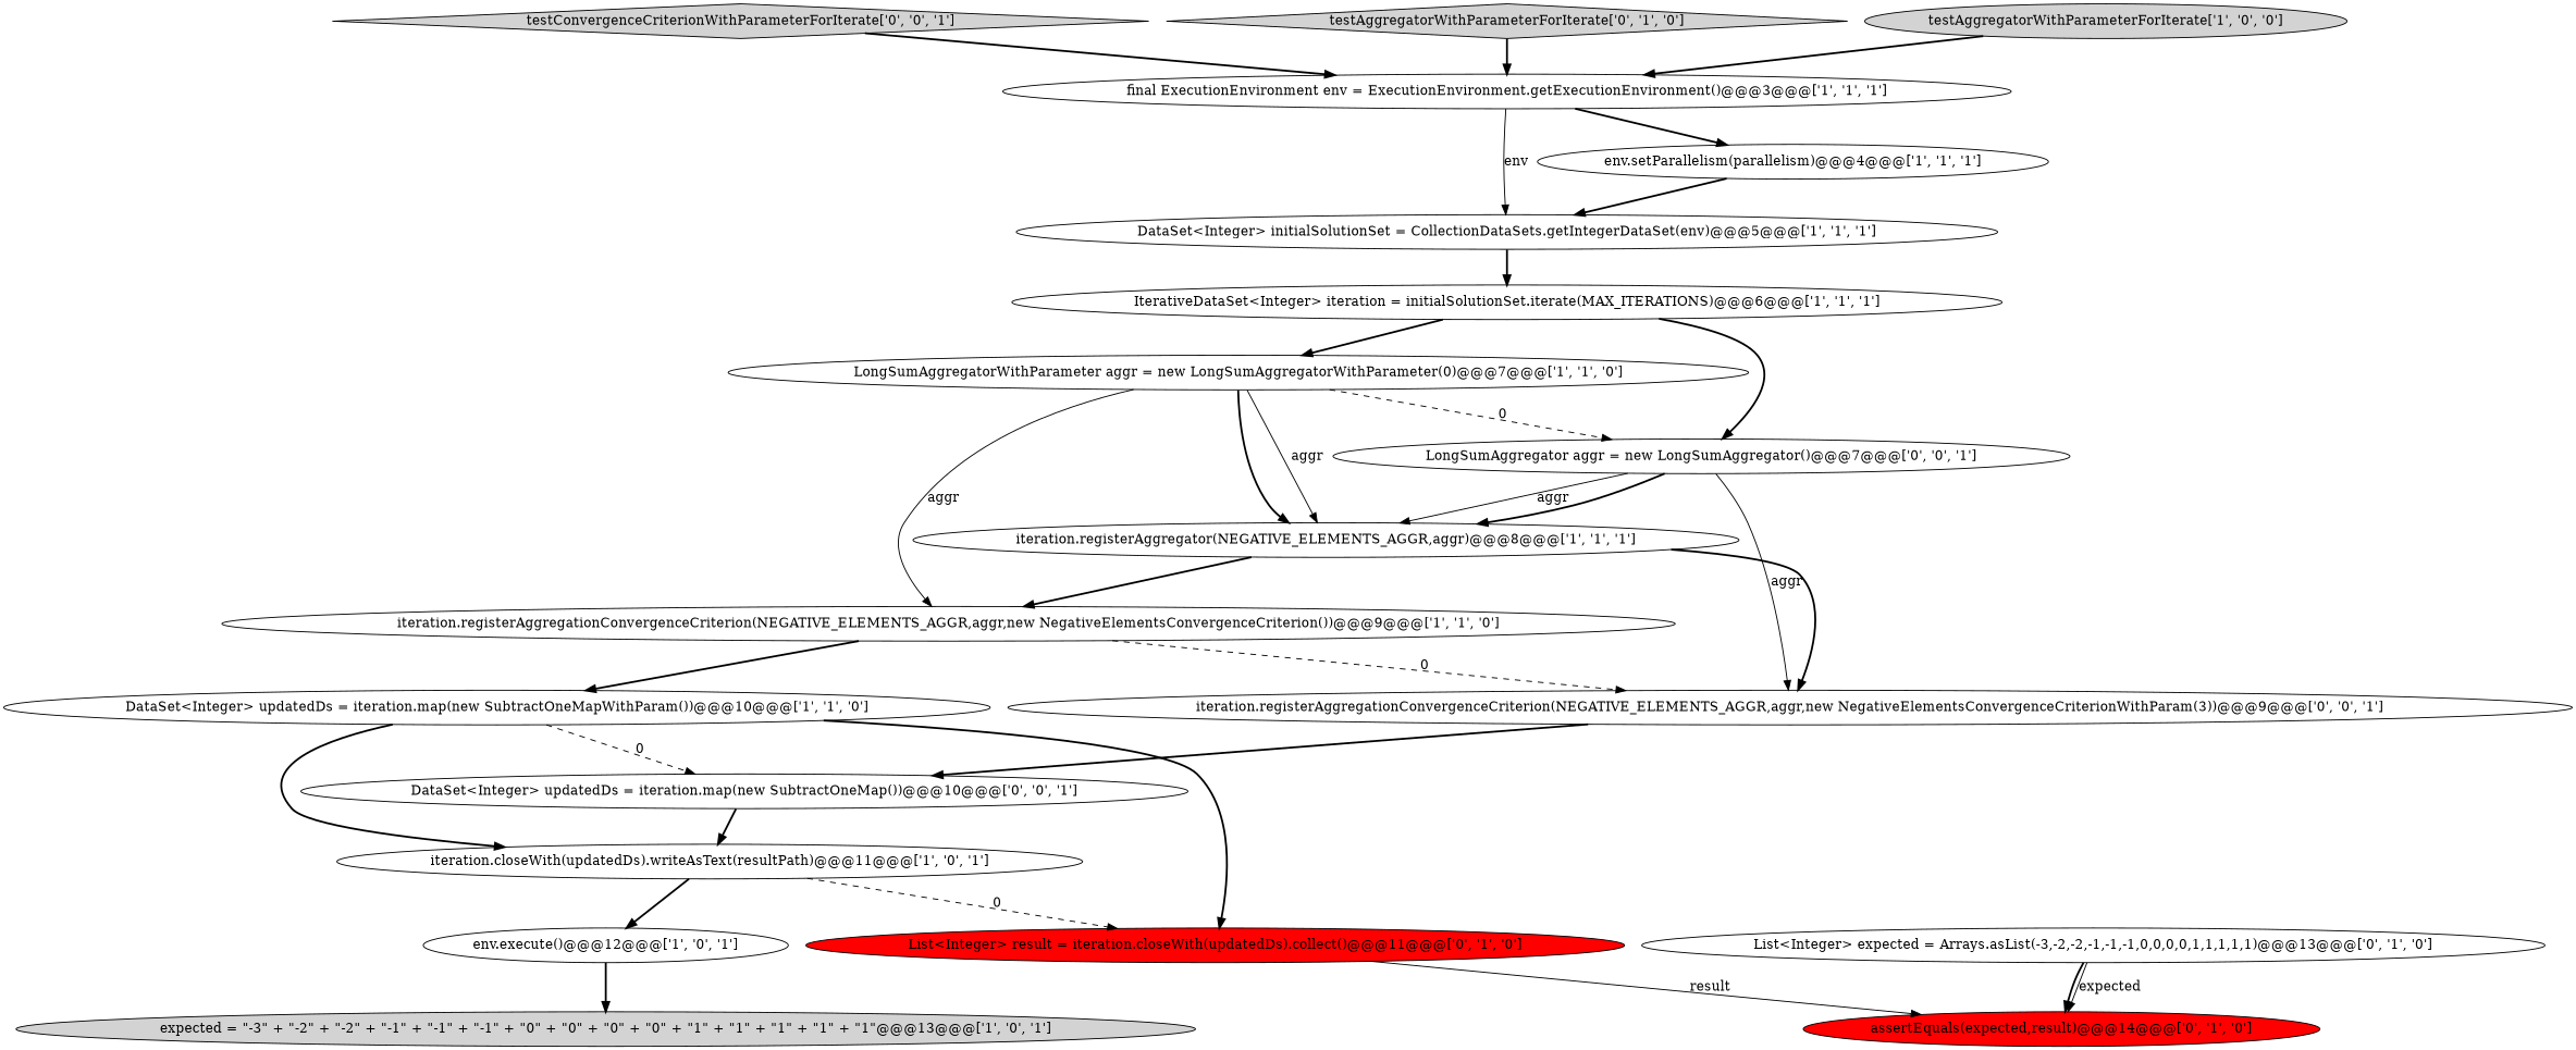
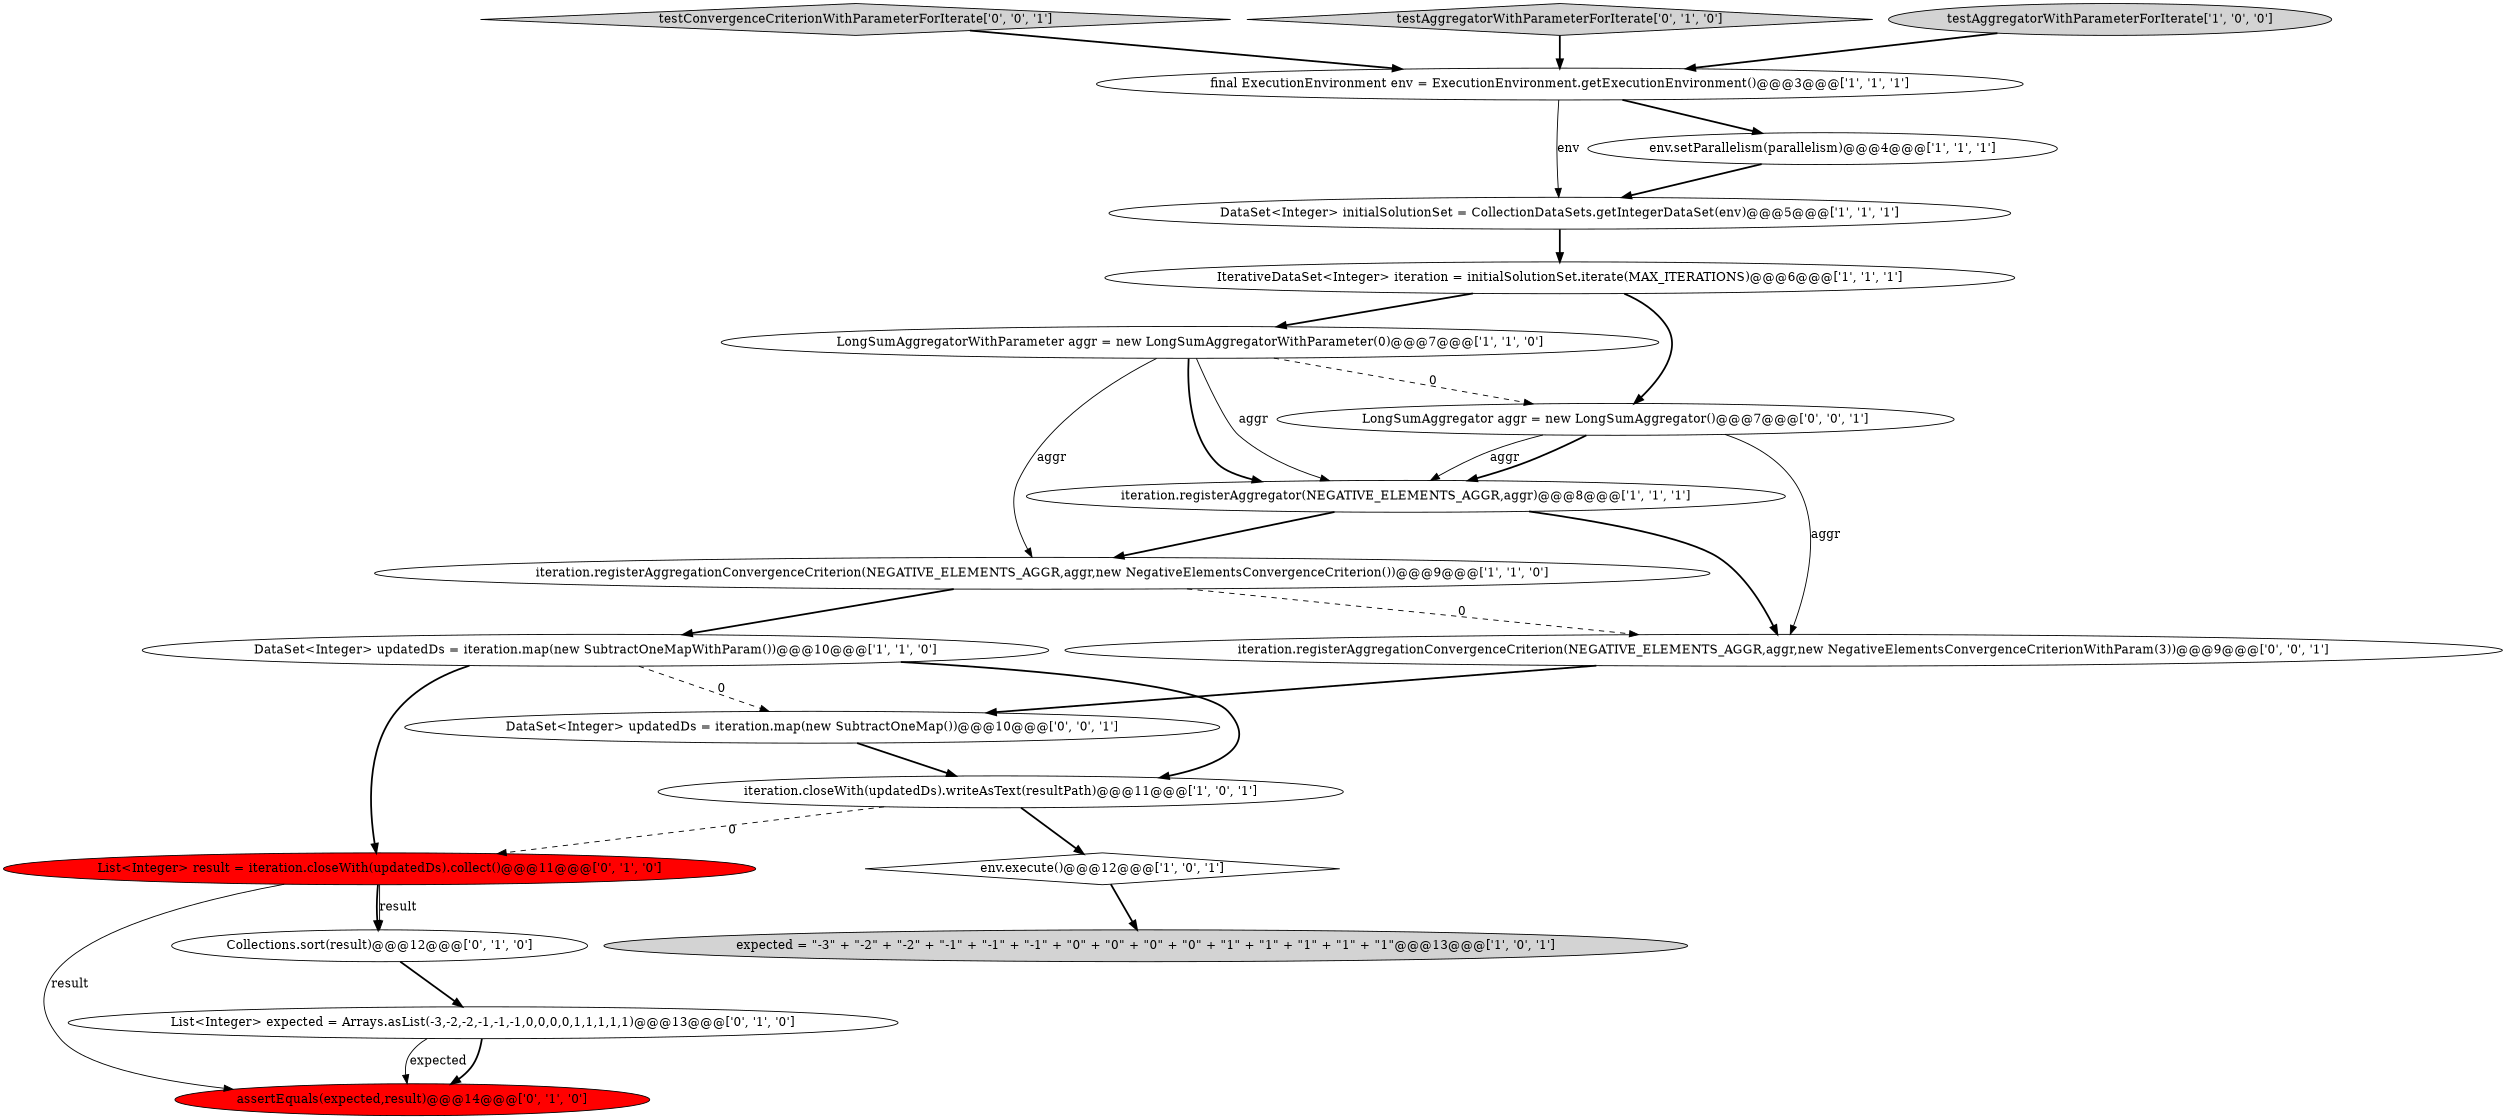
  digraph {
    node [fillcolor=white shape=ellipse style=filled]
    edge [style=bold]
    n1 [fillcolor=lightgray label="testConvergenceCriterionWithParameterForIterate['0', '0', '1']" shape=diamond]
    n2 [label="final ExecutionEnvironment env = ExecutionEnvironment.getExecutionEnvironment()@@@3@@@['1', '1', '1']"]
    n3 [label="DataSet<Integer> initialSolutionSet = CollectionDataSets.getIntegerDataSet(env)@@@5@@@['1', '1', '1']"]
    n4 [label="env.setParallelism(parallelism)@@@4@@@['1', '1', '1']"]
    n5 [label="iteration.closeWith(updatedDs).writeAsText(resultPath)@@@11@@@['1', '0', '1']"]
-   n6 [label="env.execute()@@@12@@@['1', '0', '1']"]
+   n6 [label="env.execute()@@@12@@@['1', '0', '1']" shape=diamond]
    n7 [fillcolor=red label="List<Integer> result = iteration.closeWith(updatedDs).collect()@@@11@@@['0', '1', '0']"]
    n8 [fillcolor=lightgray label="expected = \"-3\" + \"-2\" + \"-2\" + \"-1\" + \"-1\" + \"-1\" + \"0\" + \"0\" + \"0\" + \"0\" + \"1\" + \"1\" + \"1\" + \"1\" + \"1\"@@@13@@@['1', '0', '1']"]
    n9 [fillcolor=red label="assertEquals(expected,result)@@@14@@@['0', '1', '0']"]
+   n10 [label="Collections.sort(result)@@@12@@@['0', '1', '0']"]
    n11 [label="IterativeDataSet<Integer> iteration = initialSolutionSet.iterate(MAX_ITERATIONS)@@@6@@@['1', '1', '1']"]
    n12 [label="LongSumAggregatorWithParameter aggr = new LongSumAggregatorWithParameter(0)@@@7@@@['1', '1', '0']"]
    n13 [label="LongSumAggregator aggr = new LongSumAggregator()@@@7@@@['0', '0', '1']"]
    n14 [label="iteration.registerAggregationConvergenceCriterion(NEGATIVE_ELEMENTS_AGGR,aggr,new NegativeElementsConvergenceCriterion())@@@9@@@['1', '1', '0']"]
    n15 [label="iteration.registerAggregator(NEGATIVE_ELEMENTS_AGGR,aggr)@@@8@@@['1', '1', '1']"]
    n16 [label="DataSet<Integer> updatedDs = iteration.map(new SubtractOneMapWithParam())@@@10@@@['1', '1', '0']"]
    n17 [label="iteration.registerAggregationConvergenceCriterion(NEGATIVE_ELEMENTS_AGGR,aggr,new NegativeElementsConvergenceCriterionWithParam(3))@@@9@@@['0', '0', '1']"]
    n18 [label="List<Integer> expected = Arrays.asList(-3,-2,-2,-1,-1,-1,0,0,0,0,1,1,1,1,1)@@@13@@@['0', '1', '0']"]
    n19 [label="DataSet<Integer> updatedDs = iteration.map(new SubtractOneMap())@@@10@@@['0', '0', '1']"]
    n20 [fillcolor=lightgray label="testAggregatorWithParameterForIterate['0', '1', '0']" shape=diamond]
    n21 [fillcolor=lightgray label="testAggregatorWithParameterForIterate['1', '0', '0']"]
    n1 -> n2
    n2 -> n3 [label=env style=solid]
    n2 -> n4
    n3 -> n11
    n4 -> n3
    n5 -> n6
    n5 -> n7 [label=0 style=dashed]
    n6 -> n8
    n7 -> n9 [label=result style=solid]
+   n7 -> n10
+   n7 -> n10 [label=result style=solid]
+   n10 -> n18
    n11 -> n12
    n11 -> n13
    n12 -> n13 [label=0 style=dashed]
    n12 -> n14 [label=aggr style=solid]
    n12 -> n15
    n12 -> n15 [label=aggr style=solid]
    n13 -> n15 [label=aggr style=solid]
    n13 -> n15
    n13 -> n17 [label=aggr style=solid]
    n14 -> n16
    n14 -> n17 [label=0 style=dashed]
    n15 -> n14
    n15 -> n17
    n16 -> n5
    n16 -> n7
    n16 -> n19 [label=0 style=dashed]
    n17 -> n19
    n18 -> n9
    n18 -> n9 [label=expected style=solid]
    n19 -> n5
    n20 -> n2
    n21 -> n2
  }
